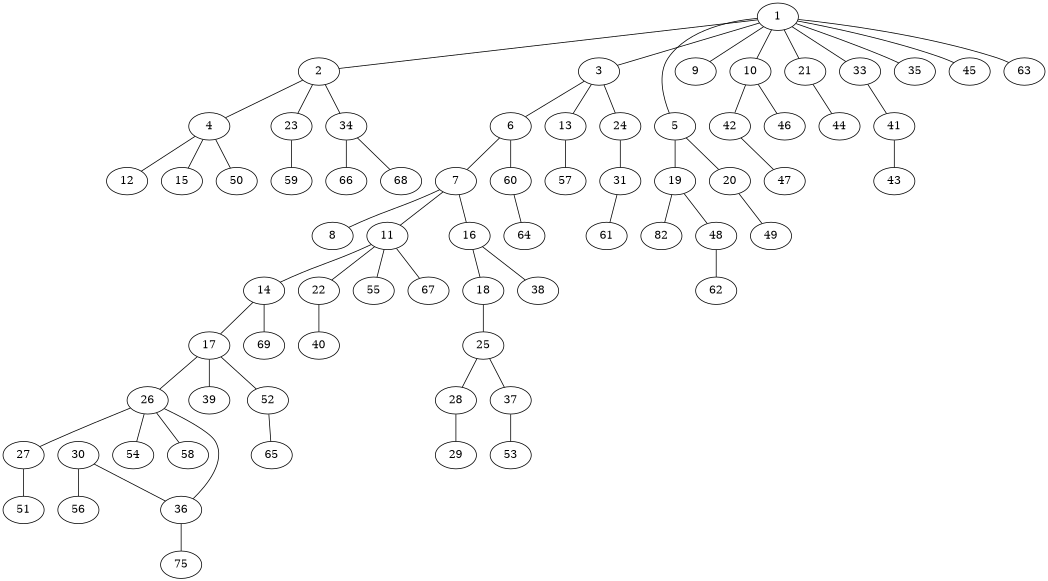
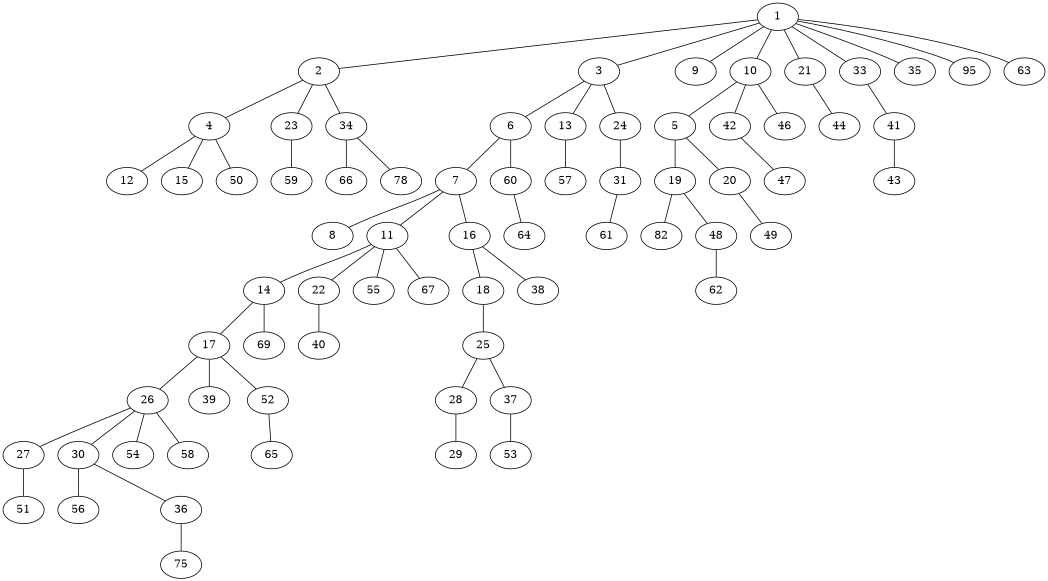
  graph {
    1
    2
    3
    5
    9
    10
    21
    33
    35
-   45
+   45 [label=95]
    63
    4
    23
    34
    6
    13
    24
    19
    20
    42
    46
    44
    41
    12
    15
    50
    59
    66
-   68
+   68 [label=78]
    7
    60
    57
    31
    n34 [label=82]
    48
    49
    47
    43
    8
    11
    16
    64
    61
    62
    14
    22
    55
    67
    18
    38
    17
    69
    40
    25
    26
    39
    52
    27
    30
    54
    58
    65
    28
    37
    51
    36
    56
    29
    53
    n70 [label=75]
    1 -- 2
    1 -- 3
-   1 -- 5
+   10 -- 5
    1 -- 9
    1 -- 10
    1 -- 21
    1 -- 33
    1 -- 35
    1 -- 45
    1 -- 63
    2 -- 4
    2 -- 23
    2 -- 34
    3 -- 6
    3 -- 13
    3 -- 24
    5 -- 19
    5 -- 20
    10 -- 42
    10 -- 46
    21 -- 44
    33 -- 41
    4 -- 12
    4 -- 15
    4 -- 50
    23 -- 59
    34 -- 66
    34 -- 68
    6 -- 7
    6 -- 60
    13 -- 57
    24 -- 31
    19 -- n34
    19 -- 48
    20 -- 49
    42 -- 47
    41 -- 43
    7 -- 8
    7 -- 11
    7 -- 16
    60 -- 64
    31 -- 61
    48 -- 62
    11 -- 14
    11 -- 22
    11 -- 55
    11 -- 67
    16 -- 18
    16 -- 38
    14 -- 17
    14 -- 69
    22 -- 40
    18 -- 25
    17 -- 26
    17 -- 39
    17 -- 52
    25 -- 28
    25 -- 37
    26 -- 27
-   26 -- 36
+   26 -- 30
    26 -- 54
    26 -- 58
    52 -- 65
    27 -- 51
    30 -- 36
    30 -- 56
    28 -- 29
    37 -- 53
    36 -- n70
  }
